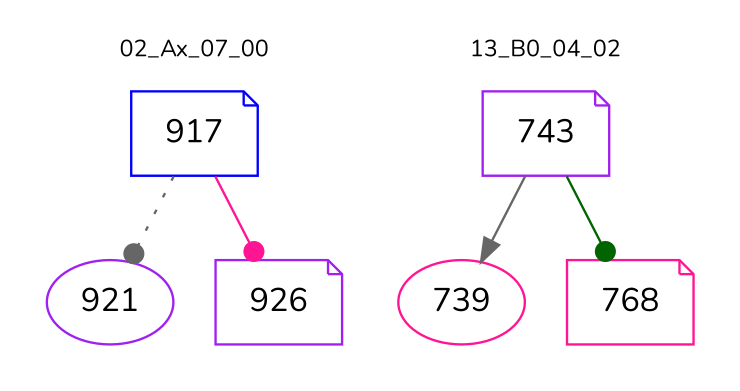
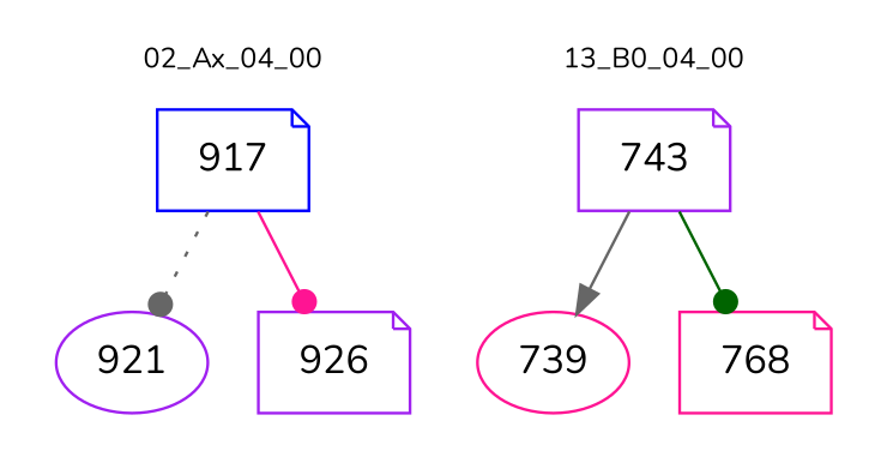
  digraph {
    fontname=Nunito
    node [color=purple fontname=Nunito shape=note]
    edge [arrowhead=dot color=gray40 fontname=Nunito style=solid]
    n1 [color=blue label=917]
    n2 [label=921 shape=ellipse]
    n3 [label=926]
    n4 [label=743]
    n5 [color=deeppink label=739 shape=ellipse]
    n6 [color=deeppink label=768]
    subgraph cluster_1 {
      color=white
      fontsize=10
-     label="02_Ax_07_00"
+     label="02_Ax_04_00"
      n1
      n2
      n3
    }
    subgraph cluster_2 {
      color=white
      fontsize=10
-     label="13_B0_04_02"
+     label="13_B0_04_00"
      n4
      n5
      n6
    }
    n1 -> n2 [style=dotted]
    n1 -> n3 [color=deeppink]
    n4 -> n5 [arrowhead=normal]
    n4 -> n6 [color=darkgreen]
  }
